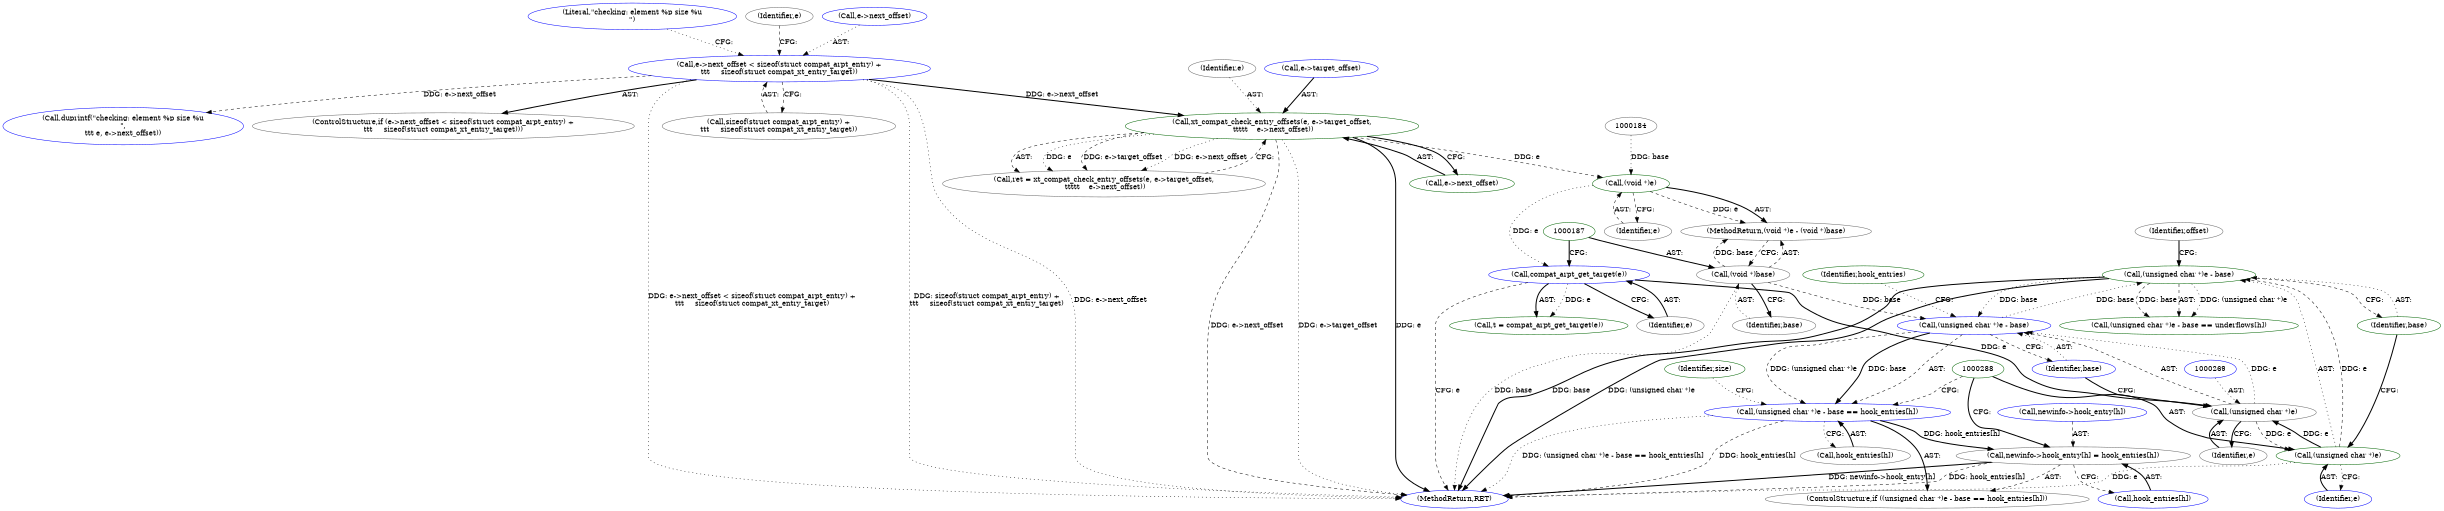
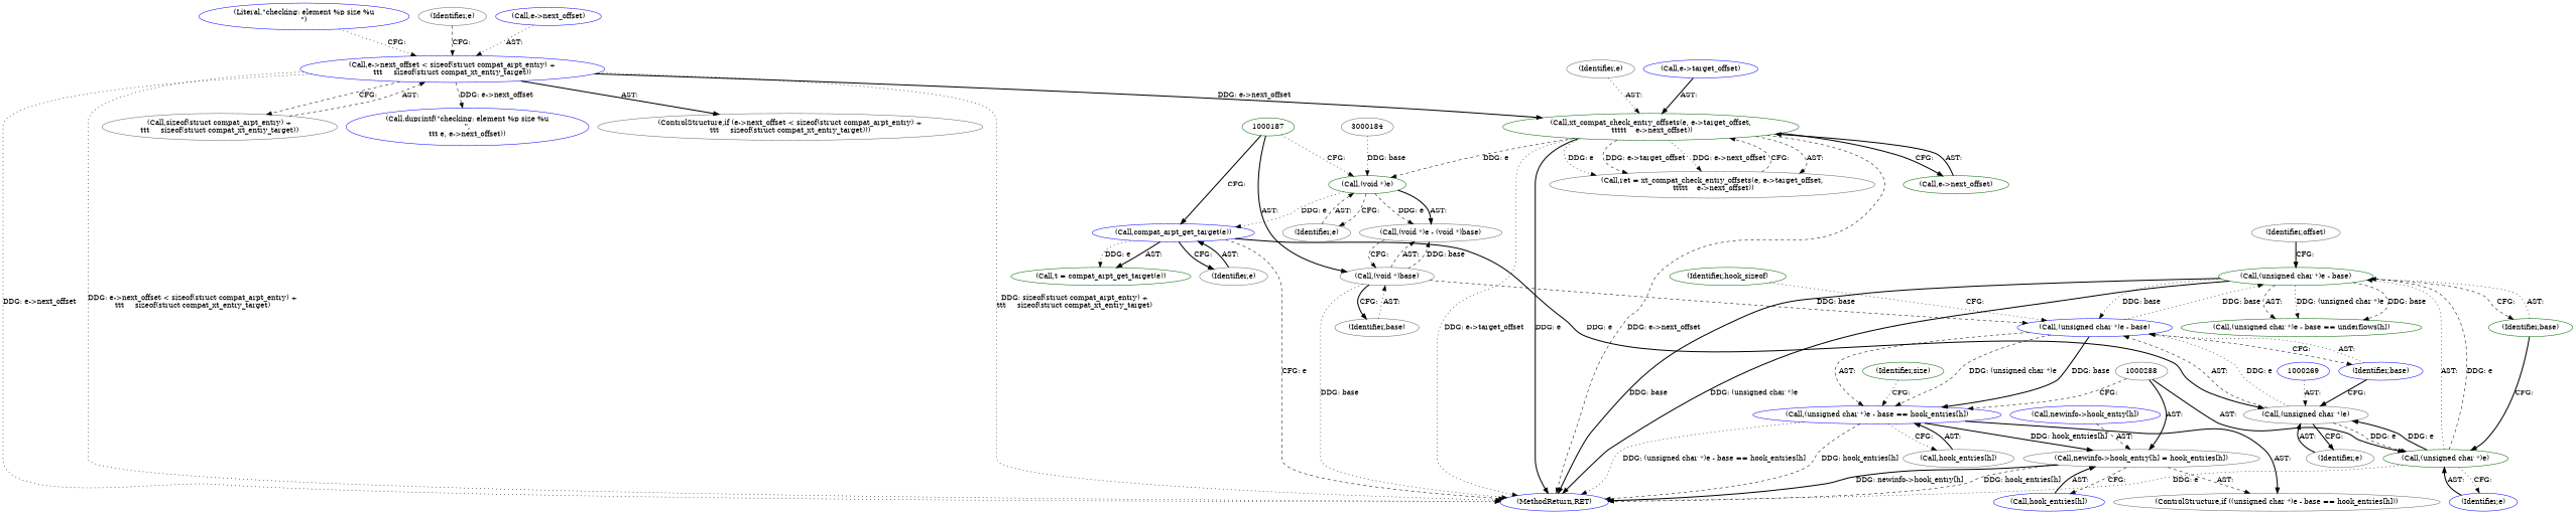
  digraph {
    node [color=gray40]
    edge [style=dashed]
    n1 [label="(Call,newinfo->hook_entry[h] = hook_entries[h])"]
    n2 [label="(ControlStructure,if ((unsigned char *)e - base == hook_entries[h]))"]
    n3 [color=blue label="(Call,hook_entries[h])"]
    n4 [color=blue label="(MethodReturn,RET)"]
    n5 [color=blue label="(Call,(unsigned char *)e - base == hook_entries[h])"]
    n6 [label="(Call,hook_entries[h])"]
    n7 [color=blue label="(Call,(unsigned char *)e - base)"]
    n8 [color=darkgreen label="(Call,(unsigned char *)e - base)"]
    n9 [color=blue label="(Identifier,base)"]
    n10 [color=darkgreen label="(Call,(unsigned char *)e - base == underflows[h])"]
    n11 [color=darkgreen label="(Identifier,base)"]
    n12 [label="(Call,(unsigned char *)e)"]
    n13 [color=darkgreen label="(Call,(unsigned char *)e)"]
    n14 [label="(Identifier,e)"]
    n15 [color=blue label="(Identifier,e)"]
    n16 [color=blue label="(Call,compat_arpt_get_target(e))"]
    n17 [label="(Identifier,e)"]
    n18 [color=darkgreen label="(Call,t = compat_arpt_get_target(e))"]
    n19 [color=darkgreen label="(Call,(void *)e)"]
-   n20 [label="(MethodReturn,(void *)e - (void *)base)"]
+   n20 [label="(Call,(void *)e - (void *)base)"]
    n21 [label="(Identifier,e)"]
    n22 [label="(Call,(void *)base)"]
    n23 [color=darkgreen label="(Call,xt_compat_check_entry_offsets(e, e->target_offset,\n \t\t\t\t\t    e->next_offset))"]
    n24 [color=darkgreen label="(Call,e->next_offset)"]
    n25 [label="(Call,ret = xt_compat_check_entry_offsets(e, e->target_offset,\n \t\t\t\t\t    e->next_offset))"]
    n26 [color=blue label="(Call,e->next_offset < sizeof(struct compat_arpt_entry) +\n\t\t\t     sizeof(struct compat_xt_entry_target))"]
    n27 [label="(Call,sizeof(struct compat_arpt_entry) +\n\t\t\t     sizeof(struct compat_xt_entry_target))"]
    n28 [color=blue label="(Call,duprintf(\"checking: element %p size %u\n\",\n\t\t\t e, e->next_offset))"]
    n29 [label="(ControlStructure,if (e->next_offset < sizeof(struct compat_arpt_entry) +\n\t\t\t     sizeof(struct compat_xt_entry_target)))"]
    n30 [label="(Identifier,base)"]
    n31 [color=blue label="(Literal,\"checking: element %p size %u\n\")"]
    n32 [label="(Identifier,offset)"]
    n33 [label="(Identifier,e)"]
-   n34 [color=darkgreen label="(Identifier,hook_entries)"]
+   n34 [color=darkgreen label="(Identifier,hook_sizeof)"]
    n35 [color=blue label="(Call,e->target_offset)"]
    n36 [label="(Identifier,e)"]
    n37 [color=darkgreen label="(Identifier,size)"]
    n38 [color=blue label="(Call,e->next_offset)"]
    n39 [color=blue label="(Call,newinfo->hook_entry[h])"]
-   1000288 [color=darkgreen]
+   1000288
    1000269 [color=blue]
-   1000184
+   1000184 [label=3000184]
    1000187 [color=darkgreen]
    n1 -> n2 [label="AST: "]
    n1 -> n3 [label="CFG: "]
    n1 -> n4 [label="DDG: newinfo->hook_entry[h]" style=bold]
    n1 -> n4 [label="DDG: hook_entries[h]"]
    n3 -> n1 [label="AST: " style=bold]
    n5 -> n1 [label="DDG: hook_entries[h]" style=bold]
    n5 -> n2 [label="AST: " style=bold]
    n5 -> n4 [label="DDG: (unsigned char *)e - base == hook_entries[h]" style=dotted]
    n5 -> n4 [label="DDG: hook_entries[h]"]
    n5 -> n6 [label="CFG: " style=dotted]
    n6 -> n5 [label="AST: " style=bold]
    n7 -> n5 [label="AST: "]
    n7 -> n5 [label="DDG: (unsigned char *)e"]
    n7 -> n5 [label="DDG: base" style=bold]
    n7 -> n8 [label="DDG: base" style=dotted]
    n7 -> n9 [label="CFG: "]
    n8 -> n4 [label="DDG: base" style=bold]
    n8 -> n4 [label="DDG: (unsigned char *)e" style=bold]
    n8 -> n7 [label="DDG: base" style=dotted]
    n8 -> n10 [label="AST: "]
    n8 -> n10 [label="DDG: (unsigned char *)e" style=dotted]
    n8 -> n10 [label="DDG: base"]
    n8 -> n11 [label="CFG: "]
    n9 -> n7 [label="AST: " style=dotted]
    n9 -> n12 [label="CFG: " style=bold]
    n11 -> n8 [label="AST: " style=dotted]
    n11 -> n13 [label="CFG: " style=bold]
    n12 -> n7 [label="AST: "]
    n12 -> n7 [label="DDG: e" style=dotted]
    n12 -> n13 [label="DDG: e"]
    n12 -> n14 [label="CFG: " style=bold]
    n13 -> n4 [label="DDG: e" style=dotted]
    n13 -> n8 [label="AST: " style=dotted]
    n13 -> n8 [label="DDG: e"]
    n13 -> n12 [label="DDG: e" style=bold]
    n13 -> n15 [label="CFG: " style=dotted]
    n14 -> n12 [label="AST: " style=bold]
    n15 -> n13 [label="AST: " style=bold]
    n16 -> n4 [label="CFG: e"]
    n16 -> n12 [label="DDG: e" style=bold]
    n16 -> n17 [label="CFG: " style=bold]
    n16 -> n18 [label="AST: " style=bold]
    n16 -> n18 [label="DDG: e" style=dotted]
    n17 -> n16 [label="AST: " style=bold]
    n19 -> n16 [label="DDG: e" style=dotted]
    n19 -> n20 [label="AST: " style=bold]
    n19 -> n20 [label="DDG: e"]
    n19 -> n21 [label="CFG: "]
    n20 -> n22 [label="CFG: "]
    n21 -> n19 [label="AST: "]
    n22 -> n4 [label="DDG: base" style=dotted]
    n22 -> n7 [label="DDG: base"]
    n22 -> n20 [label="AST: "]
    n22 -> n20 [label="DDG: base"]
    n22 -> n30 [label="CFG: " style=bold]
    n23 -> n4 [label="DDG: e->next_offset"]
    n23 -> n4 [label="DDG: e->target_offset" style=dotted]
    n23 -> n4 [label="DDG: e" style=bold]
    n23 -> n19 [label="DDG: e"]
    n23 -> n24 [label="CFG: " style=bold]
    n23 -> n25 [label="AST: "]
    n23 -> n25 [label="DDG: e" style=dotted]
    n23 -> n25 [label="DDG: e->target_offset"]
    n23 -> n25 [label="DDG: e->next_offset" style=dotted]
    n24 -> n23 [label="AST: " style=bold]
    n25 -> n23 [label="CFG: "]
    n26 -> n4 [label="DDG: e->next_offset < sizeof(struct compat_arpt_entry) +\n\t\t\t     sizeof(struct compat_xt_entry_target)" style=dotted]
    n26 -> n4 [label="DDG: sizeof(struct compat_arpt_entry) +\n\t\t\t     sizeof(struct compat_xt_entry_target)" style=dotted]
    n26 -> n4 [label="DDG: e->next_offset" style=dotted]
    n26 -> n23 [label="DDG: e->next_offset" style=bold]
    n26 -> n27 [label="CFG: "]
    n26 -> n28 [label="DDG: e->next_offset"]
    n26 -> n29 [label="AST: " style=bold]
    n27 -> n26 [label="AST: "]
    n30 -> n22 [label="AST: " style=dotted]
    n31 -> n26 [label="CFG: " style=dotted]
    n32 -> n8 [label="CFG: " style=bold]
    n33 -> n23 [label="AST: " style=dotted]
    n34 -> n7 [label="CFG: " style=dotted]
    n35 -> n23 [label="AST: " style=bold]
    n36 -> n26 [label="CFG: "]
    n37 -> n5 [label="CFG: " style=dotted]
    n38 -> n26 [label="AST: " style=dotted]
    n39 -> n1 [label="AST: "]
-   1000288 -> n1 [label="CFG: " style=bold]
+   1000288 -> n1 [label="AST: " style=bold]
    1000288 -> n5 [label="CFG: "]
    1000288 -> n13 [label="AST: " style=bold]
    1000269 -> n12 [label="AST: " style=dotted]
    1000184 -> n19 [label="DDG: base" style=dotted]
    1000187 -> n16 [label="CFG: " style=bold]
+   1000187 -> n19 [label="CFG: " style=dotted]
    1000187 -> n22 [label="AST: " style=bold]
  }
